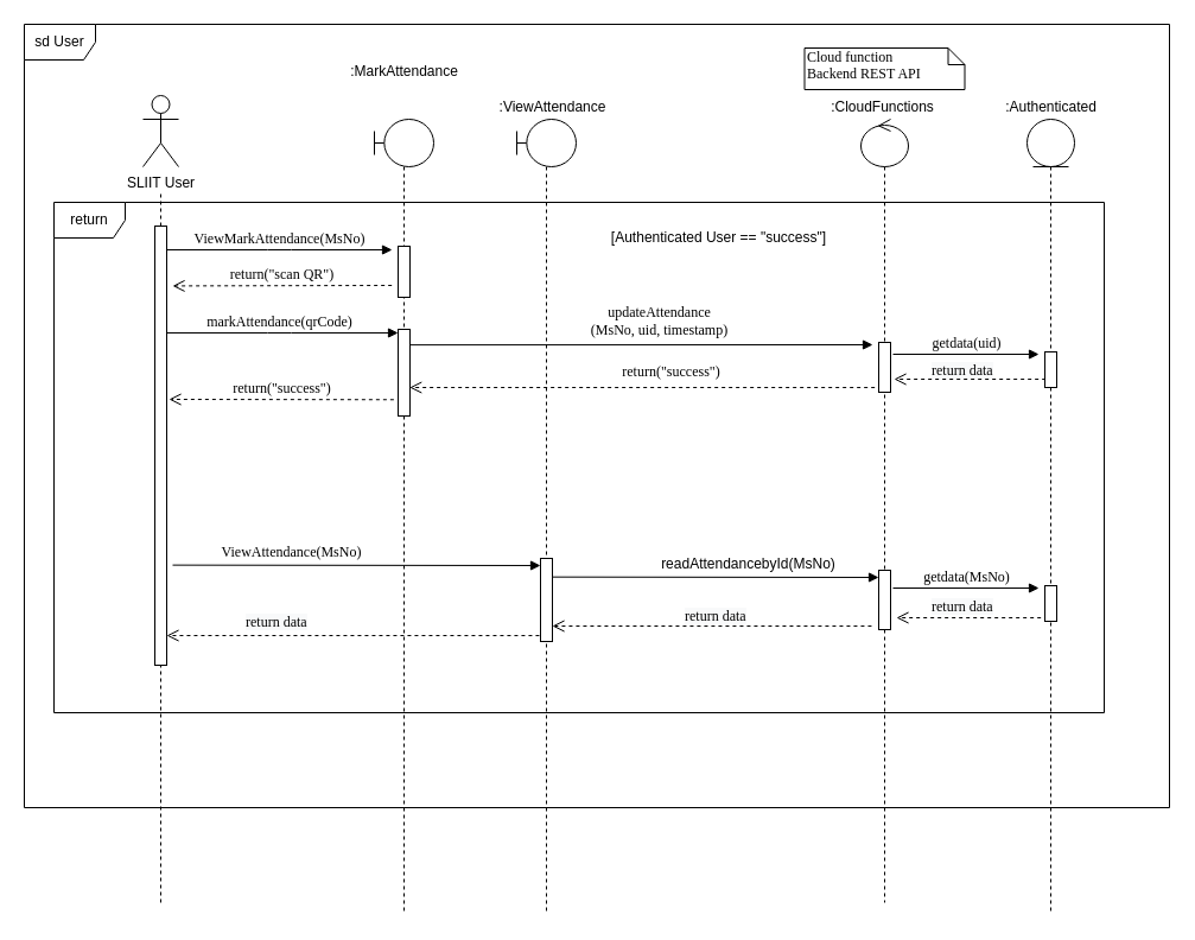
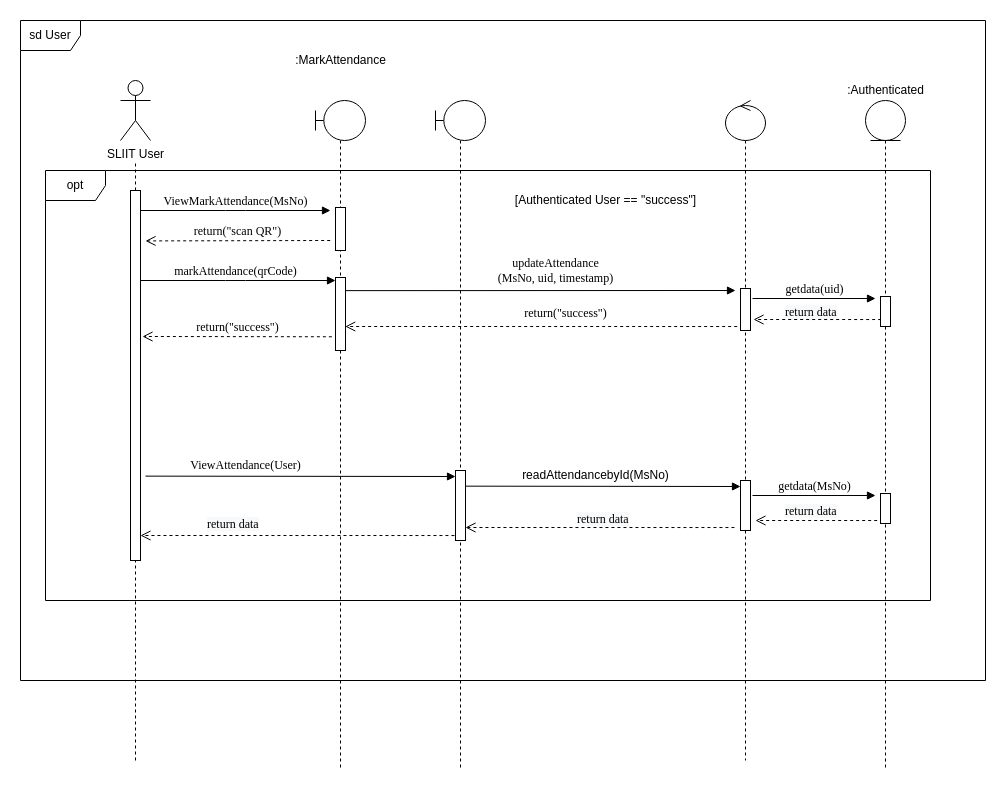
  <mxCell id="0" />
  <mxCell id="1" parent="0" />
  <mxCell id="2" value="sd User" style="shape=umlFrame;whiteSpace=wrap;html=1;container=1;" vertex="1" parent="1"><mxGeometry x="20" y="20" width="965" height="660" as="geometry" /></mxCell>
  <mxCell id="3" value="" style="group" vertex="1" connectable="0" parent="2"><mxGeometry x="25" y="150" width="885" height="430" as="geometry" /></mxCell>
- <mxCell id="4" value="return" style="shape=umlFrame;whiteSpace=wrap;html=1;strokeWidth=1;" vertex="1" parent="3"><mxGeometry width="885" height="430.0" as="geometry" /></mxCell>
+ <mxCell id="4" value="opt" style="shape=umlFrame;whiteSpace=wrap;html=1;strokeWidth=1;" vertex="1" parent="3"><mxGeometry width="885" height="430.0" as="geometry" /></mxCell>
  <mxCell id="5" value="[Authenticated User == &quot;success&quot;]" style="text;html=1;align=center;verticalAlign=middle;resizable=0;points=[];autosize=1;strokeColor=none;fillColor=none;" vertex="1" parent="3"><mxGeometry x="460.002" y="19.549" width="200" height="20" as="geometry" /></mxCell>
  <mxCell id="6" value="&lt;span style=&quot;color: rgb(0, 0, 0); font-family: verdana; font-size: 12px; font-style: normal; font-weight: 400; letter-spacing: normal; text-align: center; text-indent: 0px; text-transform: none; word-spacing: 0px; background-color: rgb(248, 249, 250); display: inline; float: none;&quot;&gt;return data&lt;/span&gt;" style="text;whiteSpace=wrap;html=1;" vertex="1" parent="3"><mxGeometry x="160" y="340" width="90" height="30" as="geometry" /></mxCell>
- <mxCell id="7" value="Cloud function&lt;br&gt;Backend REST API" style="shape=note;whiteSpace=wrap;html=1;size=14;verticalAlign=top;align=left;spacingTop=-6;rounded=0;shadow=0;comic=0;labelBackgroundColor=none;strokeWidth=1;fontFamily=Verdana;fontSize=12" parent="2" vertex="1"><mxGeometry x="657.5" y="20" width="135" height="35" as="geometry" /></mxCell>
  <mxCell id="8" value="return(&quot;scan QR&quot;)" style="html=1;verticalAlign=bottom;endArrow=open;dashed=1;endSize=8;labelBackgroundColor=none;fontFamily=Verdana;fontSize=12;edgeStyle=elbowEdgeStyle;elbow=vertical;entryX=1.5;entryY=0.137;entryDx=0;entryDy=0;entryPerimeter=0;exitX=-0.033;exitY=0.161;exitDx=0;exitDy=0;exitPerimeter=0;" edge="1" parent="2"><mxGeometry x="35" y="180.43" as="geometry"><mxPoint x="125" y="220.3" as="targetPoint" /><Array as="points"><mxPoint x="135.5" y="220.43" /></Array><mxPoint x="309.67" y="220.0" as="sourcePoint" /></mxGeometry></mxCell>
  <mxCell id="9" value="markAttendance(qrCode)" style="html=1;verticalAlign=bottom;endArrow=block;labelBackgroundColor=none;fontFamily=Verdana;fontSize=12;edgeStyle=elbowEdgeStyle;elbow=vertical;" edge="1" parent="2"><mxGeometry relative="1" as="geometry"><mxPoint x="115" y="260" as="sourcePoint" /><mxPoint x="315" y="260" as="targetPoint" /></mxGeometry></mxCell>
  <mxCell id="10" value="return(&quot;success&quot;)" style="html=1;verticalAlign=bottom;endArrow=open;dashed=1;endSize=8;labelBackgroundColor=none;fontFamily=Verdana;fontSize=12;edgeStyle=elbowEdgeStyle;elbow=vertical;entryX=1;entryY=0.216;entryDx=0;entryDy=0;entryPerimeter=0;exitX=-0.061;exitY=0.271;exitDx=0;exitDy=0;exitPerimeter=0;" parent="2" edge="1"><mxGeometry x="37" y="236" as="geometry"><mxPoint x="122" y="316.16" as="targetPoint" /><Array as="points"><mxPoint x="137.5" y="316" /></Array><mxPoint x="311.39" y="316.27" as="sourcePoint" /></mxGeometry></mxCell>
  <mxCell id="11" value="" style="html=1;verticalAlign=bottom;endArrow=block;labelBackgroundColor=none;fontFamily=Verdana;fontSize=12;edgeStyle=elbowEdgeStyle;elbow=vertical;" edge="1" parent="2"><mxGeometry relative="1" as="geometry"><mxPoint x="325" y="270.14" as="sourcePoint" /><mxPoint x="715" y="270.14" as="targetPoint" /></mxGeometry></mxCell>
  <mxCell id="12" value="&lt;span style=&quot;font-family: &amp;#34;verdana&amp;#34;&quot;&gt;updateAttendance&lt;br&gt;(MsNo, uid, timestamp)&lt;/span&gt;" style="text;html=1;align=center;verticalAlign=middle;resizable=0;points=[];autosize=1;strokeColor=none;fillColor=none;" vertex="1" parent="2"><mxGeometry x="445" y="235" width="180" height="30" as="geometry" /></mxCell>
  <mxCell id="13" value="getdata(uid)" style="html=1;verticalAlign=bottom;endArrow=block;labelBackgroundColor=none;fontFamily=Verdana;fontSize=12;edgeStyle=elbowEdgeStyle;elbow=vertical;" edge="1" parent="2"><mxGeometry relative="1" as="geometry"><mxPoint x="732" y="278" as="sourcePoint" /><mxPoint x="855" y="278" as="targetPoint" /></mxGeometry></mxCell>
  <mxCell id="14" value="" style="html=1;verticalAlign=bottom;endArrow=open;dashed=1;endSize=8;labelBackgroundColor=none;fontFamily=Verdana;fontSize=12;edgeStyle=elbowEdgeStyle;elbow=vertical;exitX=-0.134;exitY=0.902;exitDx=0;exitDy=0;exitPerimeter=0;entryX=1.5;entryY=0.738;entryDx=0;entryDy=0;entryPerimeter=0;" edge="1" parent="2"><mxGeometry relative="1" as="geometry"><mxPoint x="733" y="299.52" as="targetPoint" /><Array as="points"><mxPoint x="929" y="299" /><mxPoint x="964" y="298.5" /><mxPoint x="994" y="298.5" /></Array><mxPoint x="860.66" y="299.04" as="sourcePoint" /></mxGeometry></mxCell>
  <mxCell id="15" value="&lt;span style=&quot;color: rgb(0, 0, 0); font-family: verdana; font-size: 12px; font-style: normal; font-weight: 400; letter-spacing: normal; text-align: center; text-indent: 0px; text-transform: none; word-spacing: 0px; background-color: rgb(248, 249, 250); display: inline; float: none;&quot;&gt;return data&lt;/span&gt;" style="text;whiteSpace=wrap;html=1;" vertex="1" parent="2"><mxGeometry x="763" y="278" width="90" height="30" as="geometry" /></mxCell>
  <mxCell id="16" value="" style="html=1;verticalAlign=bottom;endArrow=open;dashed=1;endSize=8;labelBackgroundColor=none;fontFamily=Verdana;fontSize=12;edgeStyle=elbowEdgeStyle;elbow=vertical;exitX=-0.134;exitY=0.902;exitDx=0;exitDy=0;exitPerimeter=0;entryX=0.971;entryY=0.632;entryDx=0;entryDy=0;entryPerimeter=0;" edge="1" parent="2"><mxGeometry relative="1" as="geometry"><mxPoint x="324.71" y="306.136" as="targetPoint" /><Array as="points"><mxPoint x="791" y="306" /><mxPoint x="826" y="305.5" /><mxPoint x="856" y="305.5" /></Array><mxPoint x="722.66" y="306.04" as="sourcePoint" /></mxGeometry></mxCell>
  <mxCell id="17" value="&lt;span style=&quot;font-family: &amp;#34;verdana&amp;#34;&quot;&gt;return(&quot;success&quot;)&lt;/span&gt;" style="text;html=1;align=center;verticalAlign=middle;resizable=0;points=[];autosize=1;strokeColor=none;fillColor=none;" vertex="1" parent="2"><mxGeometry x="485" y="283" width="120" height="20" as="geometry" /></mxCell>
- <mxCell id="18" value="&lt;span style=&quot;font-family: &amp;#34;verdana&amp;#34;&quot;&gt;ViewAttendance(MsNo)&lt;/span&gt;" style="text;html=1;align=center;verticalAlign=middle;resizable=0;points=[];autosize=1;strokeColor=none;fillColor=none;" vertex="1" parent="2"><mxGeometry x="145" y="435" width="160" height="20" as="geometry" /></mxCell>
- <mxCell id="19" value="readAttendancebyId(MsNo)" style="text;html=1;align=center;verticalAlign=middle;resizable=0;points=[];autosize=1;strokeColor=none;fillColor=none;" vertex="1" parent="2"><mxGeometry x="530" y="445" width="160" height="20" as="geometry" /></mxCell>
+ <mxCell id="18" value="&lt;span style=&quot;font-family: &amp;#34;verdana&amp;#34;&quot;&gt;ViewAttendance(User)&lt;/span&gt;" style="text;html=1;align=center;verticalAlign=middle;resizable=0;points=[];autosize=1;strokeColor=none;fillColor=none;" vertex="1" parent="2"><mxGeometry x="145" y="435" width="160" height="20" as="geometry" /></mxCell>
+ <mxCell id="19" value="readAttendancebyId(MsNo)" style="text;html=1;align=center;verticalAlign=middle;resizable=0;points=[];autosize=1;strokeColor=none;fillColor=none;" vertex="1" parent="2"><mxGeometry x="495" y="445" width="160" height="20" as="geometry" /></mxCell>
  <mxCell id="20" value="getdata(MsNo)" style="html=1;verticalAlign=bottom;endArrow=block;labelBackgroundColor=none;fontFamily=Verdana;fontSize=12;edgeStyle=elbowEdgeStyle;elbow=vertical;" edge="1" parent="2"><mxGeometry relative="1" as="geometry"><mxPoint x="732" y="475" as="sourcePoint" /><mxPoint x="855" y="475" as="targetPoint" /></mxGeometry></mxCell>
  <mxCell id="21" value="" style="html=1;verticalAlign=bottom;endArrow=open;dashed=1;endSize=8;labelBackgroundColor=none;fontFamily=Verdana;fontSize=12;edgeStyle=elbowEdgeStyle;elbow=vertical;exitX=-0.134;exitY=0.902;exitDx=0;exitDy=0;exitPerimeter=0;entryX=1.5;entryY=0.738;entryDx=0;entryDy=0;entryPerimeter=0;" edge="1" parent="2"><mxGeometry relative="1" as="geometry"><mxPoint x="735" y="500.52" as="targetPoint" /><Array as="points"><mxPoint x="931" y="500" /><mxPoint x="966" y="499.5" /><mxPoint x="996" y="499.5" /></Array><mxPoint x="862.66" y="500.04" as="sourcePoint" /></mxGeometry></mxCell>
  <mxCell id="22" value="&lt;span style=&quot;color: rgb(0, 0, 0); font-family: verdana; font-size: 12px; font-style: normal; font-weight: 400; letter-spacing: normal; text-align: center; text-indent: 0px; text-transform: none; word-spacing: 0px; background-color: rgb(248, 249, 250); display: inline; float: none;&quot;&gt;return data&lt;/span&gt;" style="text;whiteSpace=wrap;html=1;" vertex="1" parent="2"><mxGeometry x="763" y="477" width="90" height="30" as="geometry" /></mxCell>
  <mxCell id="23" value="" style="html=1;verticalAlign=bottom;endArrow=open;dashed=1;endSize=8;labelBackgroundColor=none;fontFamily=Verdana;fontSize=12;edgeStyle=elbowEdgeStyle;elbow=vertical;exitX=-0.134;exitY=0.902;exitDx=0;exitDy=0;exitPerimeter=0;" edge="1" parent="2" target="44"><mxGeometry relative="1" as="geometry"><mxPoint x="455" y="507" as="targetPoint" /><Array as="points"><mxPoint x="782.29" y="507" /><mxPoint x="817.29" y="506.5" /><mxPoint x="847.29" y="506.5" /></Array><mxPoint x="713.95" y="507.04" as="sourcePoint" /></mxGeometry></mxCell>
  <mxCell id="24" value="&lt;span style=&quot;color: rgb(0, 0, 0); font-family: verdana; font-size: 12px; font-style: normal; font-weight: 400; letter-spacing: normal; text-align: center; text-indent: 0px; text-transform: none; word-spacing: 0px; background-color: rgb(248, 249, 250); display: inline; float: none;&quot;&gt;return data&lt;/span&gt;" style="text;whiteSpace=wrap;html=1;" vertex="1" parent="2"><mxGeometry x="555" y="485" width="90" height="30" as="geometry" /></mxCell>
  <mxCell id="25" value="" style="html=1;verticalAlign=bottom;endArrow=open;dashed=1;endSize=8;labelBackgroundColor=none;fontFamily=Verdana;fontSize=12;edgeStyle=elbowEdgeStyle;elbow=vertical;exitX=-0.134;exitY=0.902;exitDx=0;exitDy=0;exitPerimeter=0;" edge="1" parent="2" target="32"><mxGeometry relative="1" as="geometry"><mxPoint x="135" y="515" as="targetPoint" /><Array as="points"><mxPoint x="502.29" y="515" /><mxPoint x="537.29" y="514.5" /><mxPoint x="567.29" y="514.5" /></Array><mxPoint x="433.95" y="515.04" as="sourcePoint" /></mxGeometry></mxCell>
  <mxCell id="26" value="" style="endArrow=none;dashed=1;html=1;" parent="1" edge="1"><mxGeometry width="50" height="50" relative="1" as="geometry"><mxPoint x="135" y="760" as="sourcePoint" /><mxPoint x="135" y="160" as="targetPoint" /></mxGeometry></mxCell>
  <mxCell id="27" value="SLIIT User" style="shape=umlActor;verticalLabelPosition=bottom;verticalAlign=top;html=1;outlineConnect=0;" parent="1" vertex="1"><mxGeometry x="120" y="80" width="30" height="60" as="geometry" /></mxCell>
  <mxCell id="28" value="" style="shape=umlLifeline;participant=umlBoundary;perimeter=lifelinePerimeter;whiteSpace=wrap;html=1;container=1;collapsible=0;recursiveResize=0;verticalAlign=top;spacingTop=36;outlineConnect=0;" vertex="1" parent="1"><mxGeometry x="315" y="100" width="50" height="670" as="geometry" /></mxCell>
  <mxCell id="29" value="" style="html=1;points=[];perimeter=orthogonalPerimeter;rounded=0;shadow=0;comic=0;labelBackgroundColor=none;strokeWidth=1;fontFamily=Verdana;fontSize=12;align=center;" vertex="1" parent="28"><mxGeometry x="20" y="107" width="10" height="43" as="geometry" /></mxCell>
  <mxCell id="30" value="" style="html=1;points=[];perimeter=orthogonalPerimeter;rounded=0;shadow=0;comic=0;labelBackgroundColor=none;strokeWidth=1;fontFamily=Verdana;fontSize=12;align=center;" vertex="1" parent="28"><mxGeometry x="20" y="177" width="10" height="73" as="geometry" /></mxCell>
  <mxCell id="31" value=":MarkAttendance" style="text;html=1;align=center;verticalAlign=middle;resizable=0;points=[];autosize=1;strokeColor=none;fillColor=none;" vertex="1" parent="1"><mxGeometry x="285" y="50" width="110" height="20" as="geometry" /></mxCell>
  <mxCell id="32" value="" style="html=1;points=[];perimeter=orthogonalPerimeter;rounded=0;shadow=0;comic=0;labelBackgroundColor=none;strokeWidth=1;fontFamily=Verdana;fontSize=12;align=center;" parent="1" vertex="1"><mxGeometry x="130" y="190" width="10" height="370" as="geometry" /></mxCell>
  <mxCell id="33" value="" style="shape=umlLifeline;participant=umlEntity;perimeter=lifelinePerimeter;whiteSpace=wrap;html=1;container=1;collapsible=0;recursiveResize=0;verticalAlign=top;spacingTop=36;outlineConnect=0;" vertex="1" parent="1"><mxGeometry x="865" y="100" width="40" height="670" as="geometry" /></mxCell>
  <mxCell id="34" value="" style="html=1;points=[];perimeter=orthogonalPerimeter;rounded=0;shadow=0;comic=0;labelBackgroundColor=none;strokeWidth=1;fontFamily=Verdana;fontSize=12;align=center;" vertex="1" parent="33"><mxGeometry x="15" y="196" width="10" height="30" as="geometry" /></mxCell>
  <mxCell id="35" value="" style="html=1;points=[];perimeter=orthogonalPerimeter;rounded=0;shadow=0;comic=0;labelBackgroundColor=none;strokeWidth=1;fontFamily=Verdana;fontSize=12;align=center;" vertex="1" parent="33"><mxGeometry x="15" y="393" width="10" height="30" as="geometry" /></mxCell>
  <mxCell id="36" value=":Authenticated" style="text;html=1;align=center;verticalAlign=middle;resizable=0;points=[];autosize=1;strokeColor=none;fillColor=none;" vertex="1" parent="1"><mxGeometry x="830" y="80" width="110" height="20" as="geometry" /></mxCell>
  <mxCell id="37" value="ViewMarkAttendance(MsNo)" style="html=1;verticalAlign=bottom;endArrow=block;entryX=0;entryY=0;labelBackgroundColor=none;fontFamily=Verdana;fontSize=12;edgeStyle=elbowEdgeStyle;elbow=vertical;" edge="1" parent="1"><mxGeometry relative="1" as="geometry"><mxPoint x="140" y="210" as="sourcePoint" /><mxPoint x="330" y="210" as="targetPoint" /></mxGeometry></mxCell>
  <mxCell id="38" value="" style="shape=umlLifeline;participant=umlControl;perimeter=lifelinePerimeter;whiteSpace=wrap;html=1;container=1;collapsible=0;recursiveResize=0;verticalAlign=top;spacingTop=36;outlineConnect=0;" vertex="1" parent="1"><mxGeometry x="725" y="100" width="40" height="660" as="geometry" /></mxCell>
  <mxCell id="39" value="" style="html=1;verticalAlign=bottom;endArrow=block;labelBackgroundColor=none;fontFamily=Verdana;fontSize=12;edgeStyle=elbowEdgeStyle;elbow=vertical;exitX=0.957;exitY=0.529;exitDx=0;exitDy=0;exitPerimeter=0;" edge="1" parent="38" target="40"><mxGeometry relative="1" as="geometry"><mxPoint x="-260.0" y="385.66" as="sourcePoint" /><mxPoint y="387" as="targetPoint" /></mxGeometry></mxCell>
  <mxCell id="40" value="" style="html=1;points=[];perimeter=orthogonalPerimeter;rounded=0;shadow=0;comic=0;labelBackgroundColor=none;strokeWidth=1;fontFamily=Verdana;fontSize=12;align=center;" vertex="1" parent="38"><mxGeometry x="15" y="380" width="10" height="50" as="geometry" /></mxCell>
  <mxCell id="41" value="" style="html=1;points=[];perimeter=orthogonalPerimeter;rounded=0;shadow=0;comic=0;labelBackgroundColor=none;strokeWidth=1;fontFamily=Verdana;fontSize=12;align=center;" vertex="1" parent="38"><mxGeometry x="15" y="188" width="10" height="42" as="geometry" /></mxCell>
- <mxCell id="42" value=":CloudFunctions" style="text;html=1;align=center;verticalAlign=middle;resizable=0;points=[];autosize=1;strokeColor=none;fillColor=none;" vertex="1" parent="1"><mxGeometry x="692.5" y="80" width="100" height="20" as="geometry" /></mxCell>
  <mxCell id="43" value="" style="shape=umlLifeline;participant=umlBoundary;perimeter=lifelinePerimeter;whiteSpace=wrap;html=1;container=1;collapsible=0;recursiveResize=0;verticalAlign=top;spacingTop=36;outlineConnect=0;" vertex="1" parent="1"><mxGeometry x="435" y="100" width="50" height="670" as="geometry" /></mxCell>
  <mxCell id="44" value="" style="html=1;points=[];perimeter=orthogonalPerimeter;rounded=0;shadow=0;comic=0;labelBackgroundColor=none;strokeWidth=1;fontFamily=Verdana;fontSize=12;align=center;" vertex="1" parent="43"><mxGeometry x="20" y="370" width="10" height="70" as="geometry" /></mxCell>
- <mxCell id="45" value=":ViewAttendance" style="text;html=1;align=center;verticalAlign=middle;resizable=0;points=[];autosize=1;strokeColor=none;fillColor=none;" vertex="1" parent="1"><mxGeometry x="410" y="80" width="110" height="20" as="geometry" /></mxCell>
  <mxCell id="46" value="" style="html=1;verticalAlign=bottom;endArrow=block;entryX=0;entryY=0.083;labelBackgroundColor=none;fontFamily=Verdana;fontSize=12;edgeStyle=elbowEdgeStyle;elbow=vertical;entryDx=0;entryDy=0;entryPerimeter=0;exitX=1.5;exitY=0.772;exitDx=0;exitDy=0;exitPerimeter=0;" edge="1" parent="1" source="32" target="44"><mxGeometry relative="1" as="geometry"><mxPoint x="155" y="476" as="sourcePoint" /><mxPoint x="335" y="475" as="targetPoint" /></mxGeometry></mxCell>
